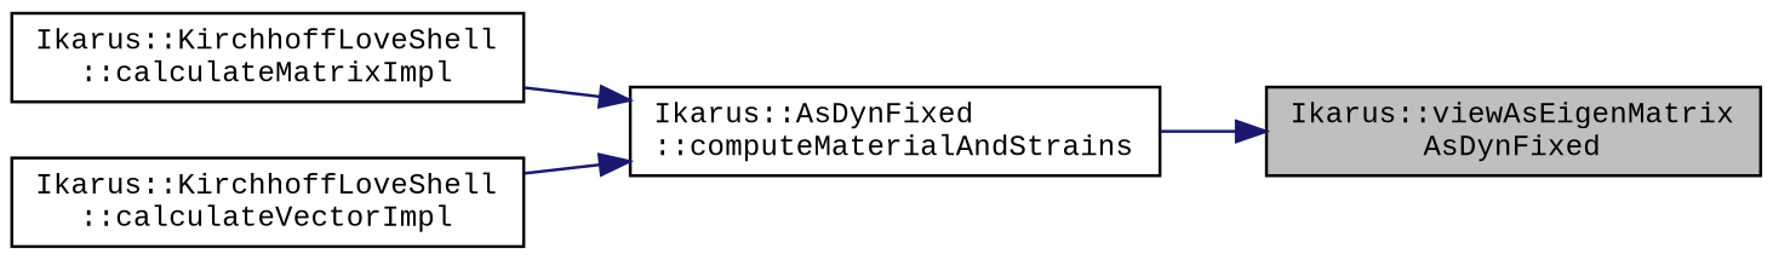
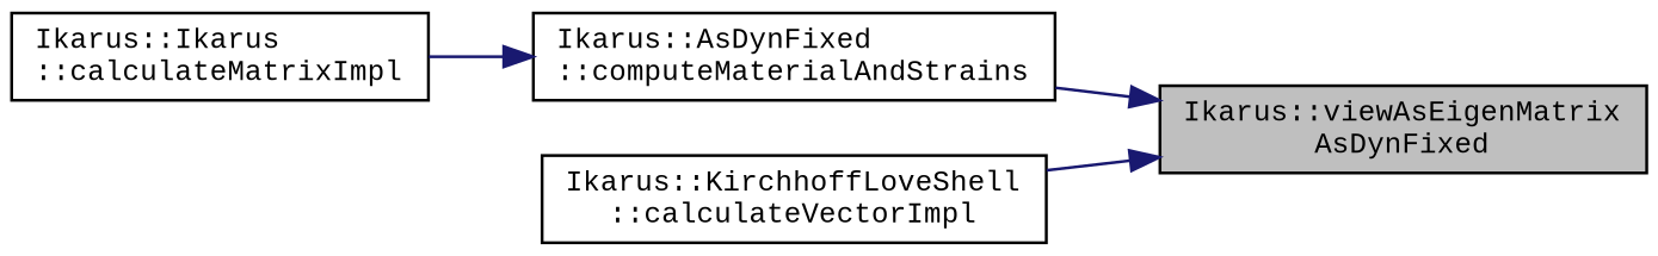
  digraph {
    fontname="Liberation Mono"
    rankdir=RL
    node [color=black fillcolor=white fontname="Liberation Mono" fontsize=10 shape=record style=filled]
    edge [color=midnightblue dir=back fontname="Liberation Mono" fontsize=10 labelfontname=Helvetica labelfontsize=10 style=solid]
    n1 [fillcolor=grey75 fontcolor=black height=0.2 label="Ikarus::viewAsEigenMatrix\lAsDynFixed" width=0.4]
    n2 [height=0.2 label="Ikarus::AsDynFixed\l::computeMaterialAndStrains" width=0.4]
-   n3 [height=0.2 label="Ikarus::KirchhoffLoveShell\l::calculateMatrixImpl" width=0.4]
+   n3 [height=0.2 label="Ikarus::Ikarus\l::calculateMatrixImpl" width=0.4]
    n4 [height=0.2 label="Ikarus::KirchhoffLoveShell\l::calculateVectorImpl" width=0.4]
    n1 -> n2
    n2 -> n3
-   n2 -> n4
+   n1 -> n4
  }
